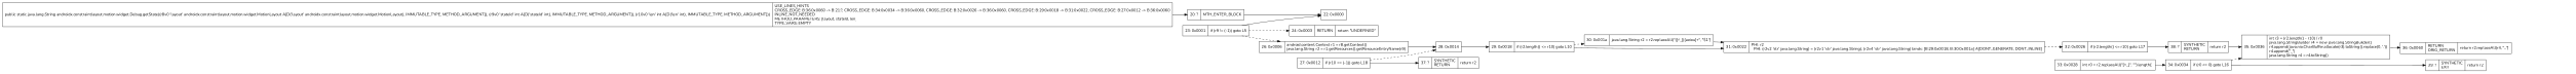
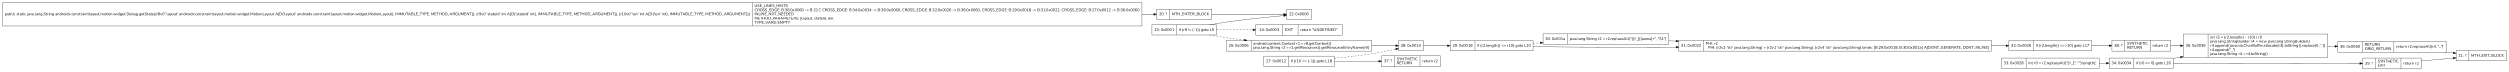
  digraph {
    fontname=Nunito
    rankdir=LR
    node [fontname=Nunito shape=record]
    edge [fontname=Nunito]
    n1 [label="{20\:\ ?|MTH_ENTER_BLOCK\l}"]
    n2 [label="{22\:\ 0x0000}"]
    n3 [label="{23\:\ 0x0001|if (r9 != (\-1)) goto L5\l}"]
-   n4 [label="{24\:\ 0x0003|RETURN\l|return \"UNDEFINED\"\l}"]
+   n4 [label="{24\:\ 0x0003|EXIT\l|return \"UNDEFINED\"\l}"]
    n5 [label="{26\:\ 0x0006|android.content.Context r1 = r8.getContext()\ljava.lang.String r2 = r1.getResources().getResourceEntryName(r9)\l}"]
    n6 [label="{28\:\ 0x0014}"]
+   n7 [label="{21\:\ ?|MTH_EXIT_BLOCK\l}"]
    n8 [label="{27\:\ 0x0012|if (r10 == (\-1)) goto L18\l}"]
    n9 [label="{37\:\ ?|SYNTHETIC\lRETURN\l|return r2\l}"]
    n10 [label="{29\:\ 0x0018|if (r2.length() \<= r10) goto L10\l}"]
    n11 [label="{30\:\ 0x001a|java.lang.String r2 = r2.replaceAll(\"([^_])[aeiou]+\", \"$1\")\l}"]
    n12 [label="{31\:\ 0x0022|PHI: r2 \l  PHI: (r2v2 'str' java.lang.String) = (r2v1 'str' java.lang.String), (r2v4 'str' java.lang.String) binds: [B:29:0x0018, B:30:0x001a] A[DONT_GENERATE, DONT_INLINE]\l}"]
    n13 [label="{32\:\ 0x0026|if (r2.length() \<= r10) goto L17\l}"]
    n14 [label="{38\:\ ?|SYNTHETIC\lRETURN\l|return r2\l}"]
    n15 [label="{33\:\ 0x0028|int r0 = r2.replaceAll(\"[^_]\", \"\").length()\l}"]
    n16 [label="{34\:\ 0x0034|if (r0 \<= 0) goto L16\l}"]
    n17 [label="{35\:\ 0x0036|int r3 = (r2.length() \- r10) \/ r0\ljava.lang.StringBuilder r4 = new java.lang.StringBuilder()\lr4.append(java.nio.CharBuffer.allocate(r3).toString().replace(0, '.'))\lr4.append(\"_\")\ljava.lang.String r4 = r4.toString()\l}"]
    n18 [label="{39\:\ ?|SYNTHETIC\lEXIT\l|return r2\l}"]
    n19 [label="{36\:\ 0x0060|RETURN\lORIG_RETURN\l|return r2.replaceAll(r4, \"_\")\l}"]
    n20 [label="{public static java.lang.String androidx.constraintlayout.motion.widget.Debug.getState((r8v0 'layout' androidx.constraintlayout.motion.widget.MotionLayout A[D('layout' androidx.constraintlayout.motion.widget.MotionLayout), IMMUTABLE_TYPE, METHOD_ARGUMENT]), (r9v0 'stateId' int A[D('stateId' int), IMMUTABLE_TYPE, METHOD_ARGUMENT]), (r10v0 'len' int A[D('len' int), IMMUTABLE_TYPE, METHOD_ARGUMENT]))  | USE_LINES_HINTS\lCROSS_EDGE: B:36:0x0060 \-\> B:21:?, CROSS_EDGE: B:34:0x0034 \-\> B:36:0x0060, CROSS_EDGE: B:32:0x0026 \-\> B:36:0x0060, CROSS_EDGE: B:29:0x0018 \-\> B:31:0x0022, CROSS_EDGE: B:27:0x0012 \-\> B:36:0x0060\lINLINE_NOT_NEEDED\lMETHOD_PARAMETERS: [layout, stateId, len]\lTYPE_VARS: EMPTY\l}"]
    n1 -> n2
    n3 -> n2
    n3 -> n4 [style=dashed]
    n3 -> n5 [style=dashed]
    n5 -> n6
    n6 -> n10
    n8 -> n6 [style=dashed]
    n8 -> n9
    n10 -> n11 [style=dashed]
    n10 -> n12
    n11 -> n12
-   n12 -> n13 [style=dashed]
+   n12 -> n13
    n13 -> n14
    n14 -> n17
    n15 -> n16
-   n16 -> n17 [style=dashed]
+   n16 -> n17 [style=solid]
    n16 -> n18
    n17 -> n19
+   n18 -> n7
+   n19 -> n7
    n20 -> n1
  }
